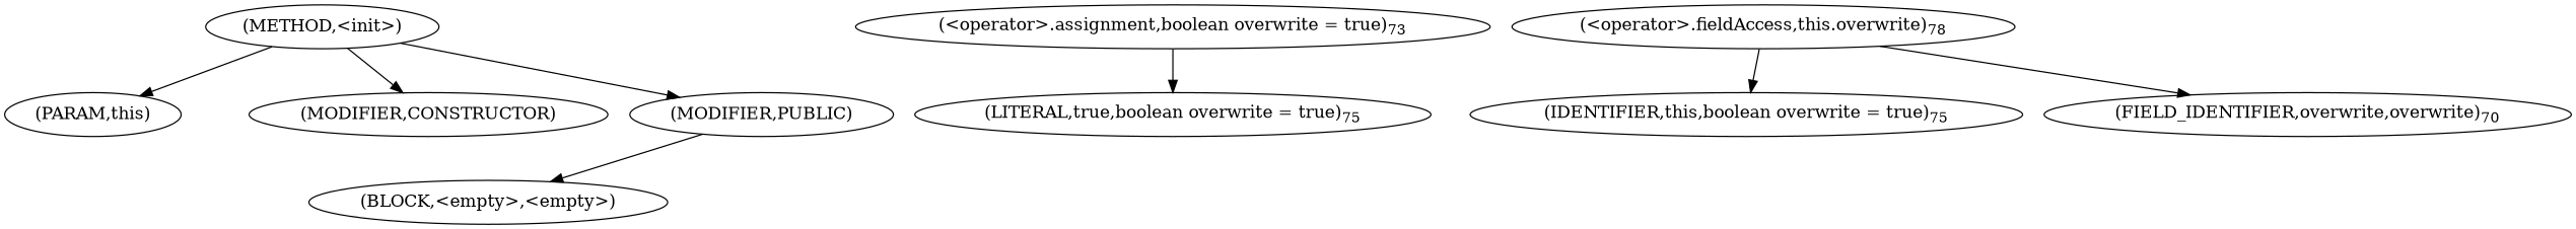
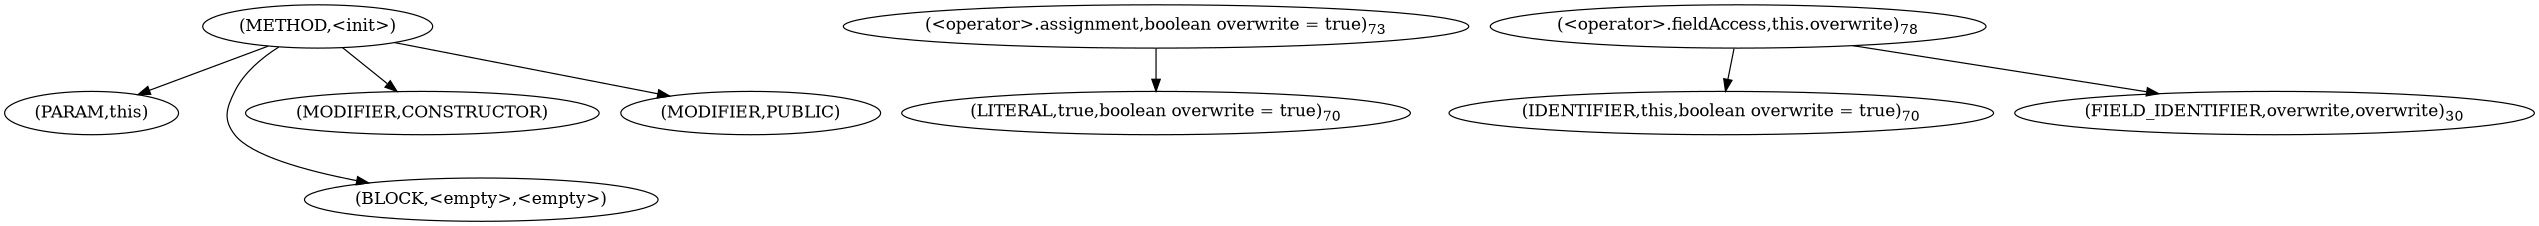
  digraph {
    n1 [label=<(METHOD,&lt;init&gt;)>]
    n2 [label=<(PARAM,this)>]
    n3 [label=<(BLOCK,&lt;empty&gt;,&lt;empty&gt;)>]
    n4 [label=<(MODIFIER,CONSTRUCTOR)>]
    n5 [label=<(MODIFIER,PUBLIC)>]
    n6 [label=<(&lt;operator&gt;.assignment,boolean overwrite = true)<SUB>73</SUB>>]
-   n7 [label=<(LITERAL,true,boolean overwrite = true)<SUB>75</SUB>>]
+   n7 [label=<(LITERAL,true,boolean overwrite = true)<SUB>70</SUB>>]
    n8 [label=<(&lt;operator&gt;.fieldAccess,this.overwrite)<SUB>78</SUB>>]
-   n9 [label=<(IDENTIFIER,this,boolean overwrite = true)<SUB>75</SUB>>]
-   n10 [label=<(FIELD_IDENTIFIER,overwrite,overwrite)<SUB>70</SUB>>]
+   n9 [label=<(IDENTIFIER,this,boolean overwrite = true)<SUB>70</SUB>>]
+   n10 [label=<(FIELD_IDENTIFIER,overwrite,overwrite)<SUB>30</SUB>>]
    n1 -> n2
-   n5 -> n3
+   n1 -> n3
    n1 -> n4
    n1 -> n5
    n6 -> n7
    n8 -> n9
    n8 -> n10
  }
